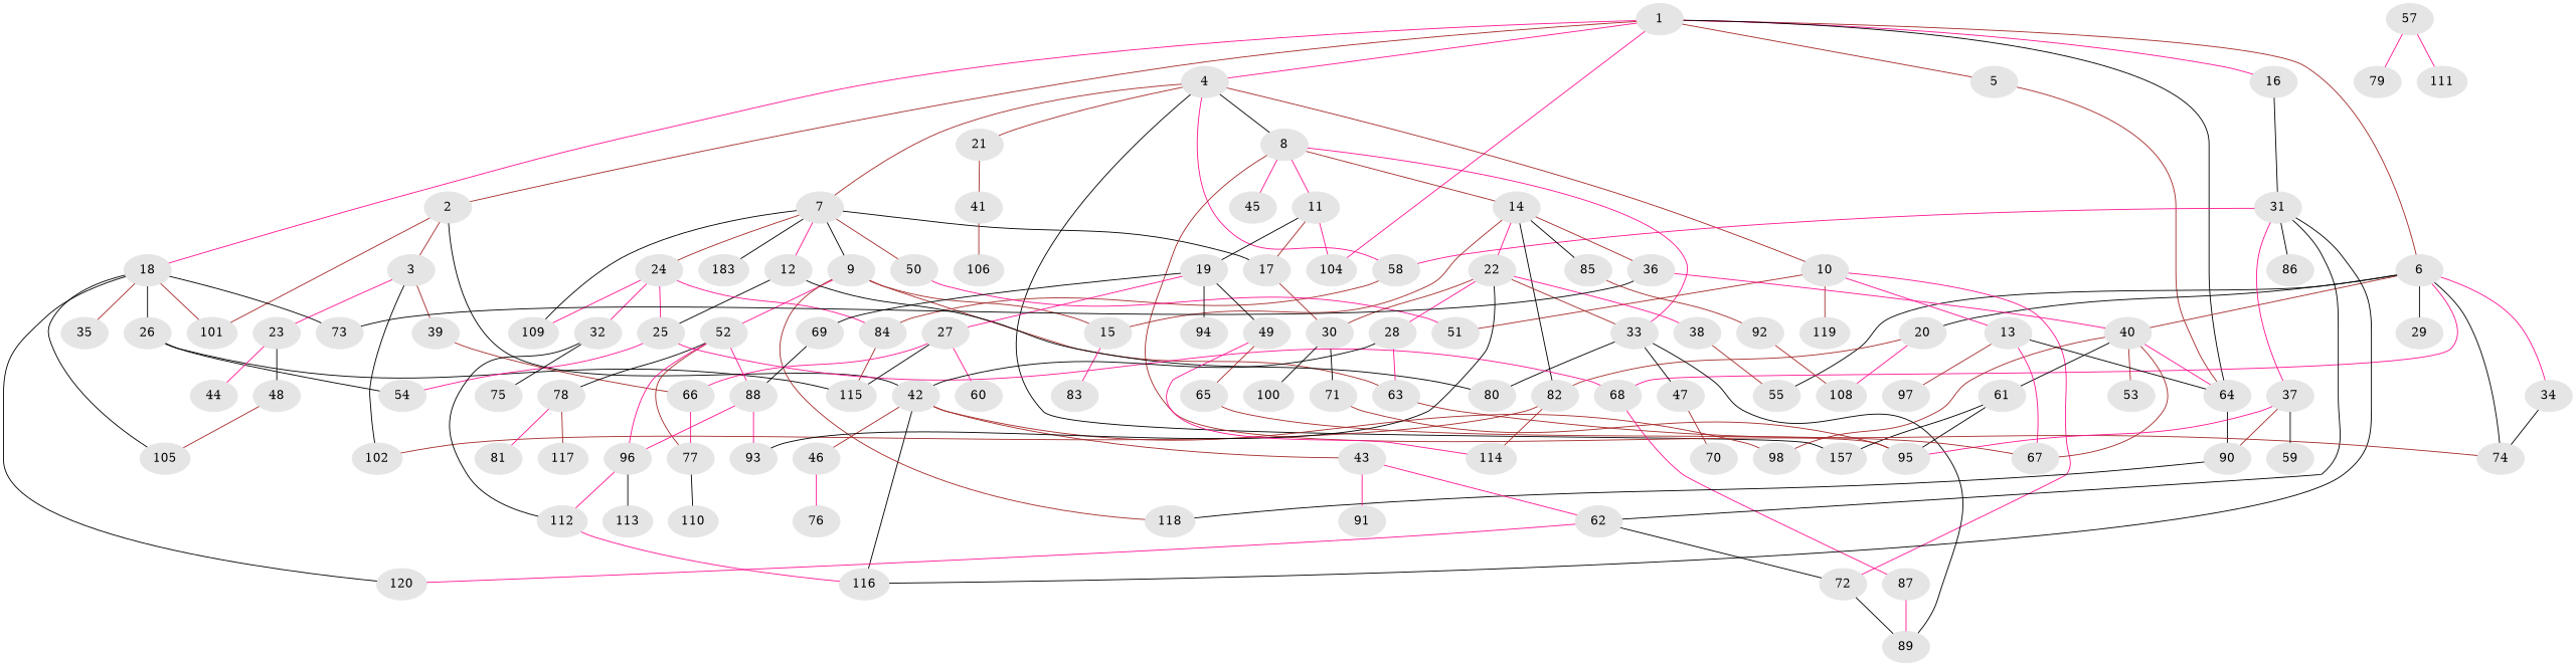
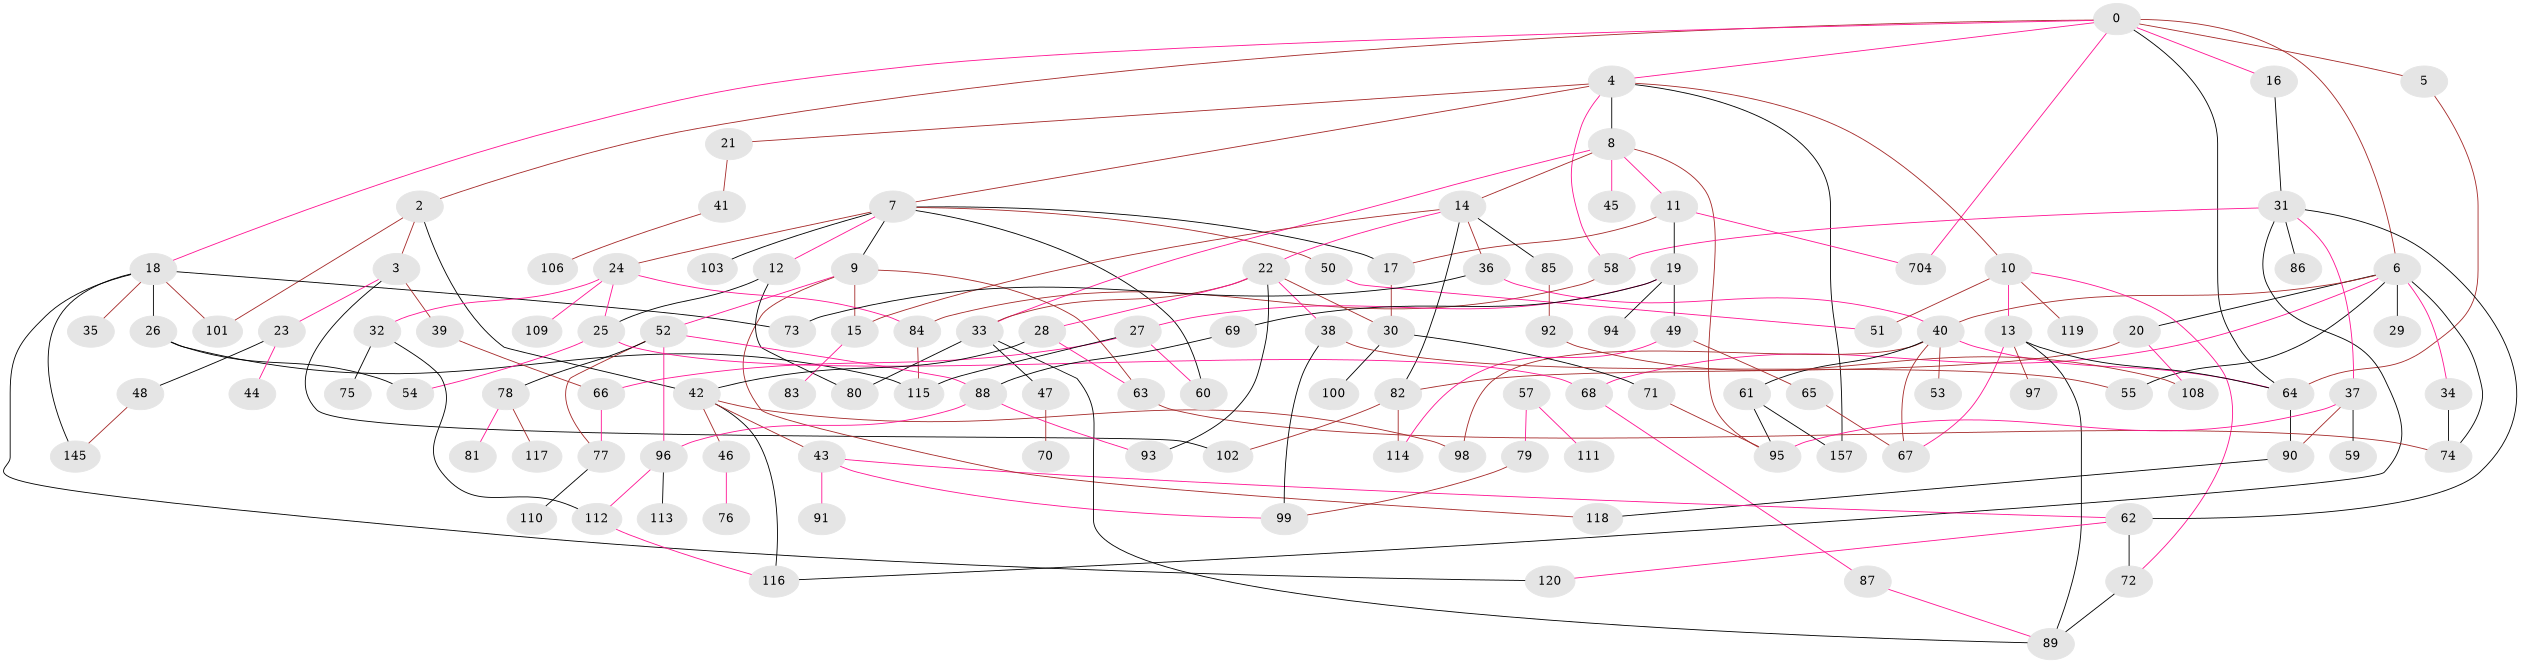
  graph {
    node [color=gray90 style=filled]
    edge [color=black]
-   1
+   1 [label=0]
    2
    4
    5
    6
    16
    18
    64
-   104
+   104 [label=704]
    3
    42
    101
    7
    8
    10
    21
    58
    n18 [label=157]
    20
    29
    34
    40
    55
    68
    74
    31
    26
    35
    73
-   105
+   105 [label=145]
    120
    90
    23
    39
    102
    116
    98
    43
    46
    44
    48
    66
    9
    12
    17
    24
    50
-   103 [label=183]
+   103
    109
    11
    14
    33
    45
    95
    13
    51
    72
    119
    41
    84
    82
    108
    67
    53
    61
    87
    15
    52
    63
    118
    25
    80
    30
    32
    19
    22
    36
    85
    89
    47
    83
    77
    78
    88
    96
    97
    27
    49
    69
    94
    54
    28
    38
    93
    114
    92
    37
    62
    86
    71
    100
    115
    60
    65
    106
+   99
    75
    112
    59
    70
    91
    76
    110
    81
    117
    113
    57
    79
    111
    1 -- 2 [color=brown]
    1 -- 4 [color=deeppink]
    1 -- 5 [color=brown]
    1 -- 6 [color=brown]
    1 -- 16 [color=deeppink]
    1 -- 18 [color=deeppink]
    1 -- 64
    1 -- 104 [color=deeppink]
    2 -- 3 [color=brown]
    2 -- 42
    2 -- 101 [color=brown]
    4 -- 7 [color=brown]
    4 -- 8
    4 -- 10 [color=brown]
    4 -- 21 [color=brown]
    4 -- 58 [color=deeppink]
    4 -- n18
    5 -- 64 [color=brown]
    6 -- 20
    6 -- 29
    6 -- 34 [color=deeppink]
    6 -- 40 [color=brown]
    6 -- 55
    6 -- 68 [color=deeppink]
    6 -- 74
    16 -- 31
    18 -- 101 [color=brown]
    18 -- 26
    18 -- 35 [color=brown]
    18 -- 73
    18 -- 105
    18 -- 120
    64 -- 90
    3 -- 23 [color=deeppink]
    3 -- 39 [color=brown]
    3 -- 102
    42 -- 116
    42 -- 98 [color=brown]
    42 -- 43 [color=brown]
    42 -- 46 [color=brown]
    7 -- 9
    7 -- 12 [color=deeppink]
    7 -- 17
    7 -- 24 [color=brown]
    7 -- 50 [color=brown]
    7 -- 103
-   7 -- 109
+   7 -- 60
    8 -- 11 [color=deeppink]
    8 -- 14 [color=brown]
    8 -- 33 [color=deeppink]
    8 -- 45 [color=deeppink]
    8 -- 95 [color=brown]
    10 -- 13 [color=deeppink]
    10 -- 51 [color=brown]
    10 -- 72 [color=deeppink]
    10 -- 119 [color=brown]
    21 -- 41 [color=brown]
    58 -- 84 [color=brown]
    20 -- 82 [color=brown]
    20 -- 108 [color=deeppink]
    34 -- 74
    40 -- 64 [color=deeppink]
    40 -- 98 [color=brown]
    40 -- 67 [color=brown]
    40 -- 53 [color=brown]
    40 -- 61
    68 -- 87 [color=deeppink]
    31 -- 58 [color=deeppink]
    31 -- 116
    31 -- 37 [color=deeppink]
    31 -- 62
    31 -- 86
    26 -- 54
    26 -- 115
    90 -- 118
    23 -- 44 [color=deeppink]
    23 -- 48
    39 -- 66 [color=brown]
    43 -- 62 [color=deeppink]
+   43 -- 99 [color=deeppink]
    43 -- 91 [color=deeppink]
    46 -- 76 [color=deeppink]
    48 -- 105 [color=brown]
    66 -- 77 [color=deeppink]
    9 -- 15 [color=brown]
    9 -- 52 [color=deeppink]
    9 -- 63 [color=brown]
    9 -- 118 [color=brown]
    12 -- 25
    12 -- 80
    17 -- 30 [color=brown]
    24 -- 109 [color=deeppink]
    24 -- 84 [color=deeppink]
    24 -- 25 [color=deeppink]
    24 -- 32 [color=deeppink]
    50 -- 51 [color=deeppink]
    11 -- 104 [color=deeppink]
    11 -- 17 [color=brown]
    11 -- 19
    14 -- 82
    14 -- 15 [color=brown]
    14 -- 22 [color=deeppink]
    14 -- 36 [color=brown]
    14 -- 85
    33 -- 80
    33 -- 89
    33 -- 47
    13 -- 64
    13 -- 67 [color=deeppink]
+   13 -- 89
    13 -- 97 [color=brown]
    72 -- 89
    41 -- 106 [color=brown]
    84 -- 115 [color=brown]
    82 -- 102 [color=brown]
    82 -- 114 [color=brown]
    61 -- n18
    61 -- 95
    87 -- 89 [color=deeppink]
    15 -- 83 [color=deeppink]
    52 -- 77 [color=brown]
    52 -- 78
    52 -- 88 [color=deeppink]
    52 -- 96 [color=deeppink]
    63 -- 74 [color=brown]
    25 -- 68 [color=deeppink]
    25 -- 54 [color=deeppink]
    30 -- 71
    30 -- 100
    32 -- 75
    32 -- 112
    19 -- 27 [color=deeppink]
    19 -- 49
    19 -- 69
    19 -- 94
    22 -- 33 [color=brown]
    22 -- 30 [color=brown]
    22 -- 28 [color=deeppink]
    22 -- 38 [color=deeppink]
    22 -- 93
    36 -- 40 [color=deeppink]
    36 -- 73
    85 -- 92 [color=brown]
    47 -- 70 [color=brown]
    77 -- 110
    78 -- 81 [color=deeppink]
    78 -- 117 [color=brown]
    88 -- 96 [color=deeppink]
    88 -- 93 [color=deeppink]
    96 -- 112 [color=deeppink]
    96 -- 113
    27 -- 66 [color=deeppink]
    27 -- 115
    27 -- 60 [color=deeppink]
    49 -- 114 [color=deeppink]
    49 -- 65 [color=brown]
    69 -- 88
    28 -- 42
    28 -- 63 [color=deeppink]
    38 -- 55 [color=brown]
+   38 -- 99
    92 -- 108 [color=brown]
    37 -- 90 [color=brown]
    37 -- 95 [color=deeppink]
    37 -- 59
    62 -- 120 [color=deeppink]
    62 -- 72
    71 -- 95 [color=brown]
    65 -- 67 [color=brown]
    112 -- 116 [color=deeppink]
    57 -- 79 [color=deeppink]
    57 -- 111 [color=deeppink]
+   79 -- 99 [color=brown]
  }
